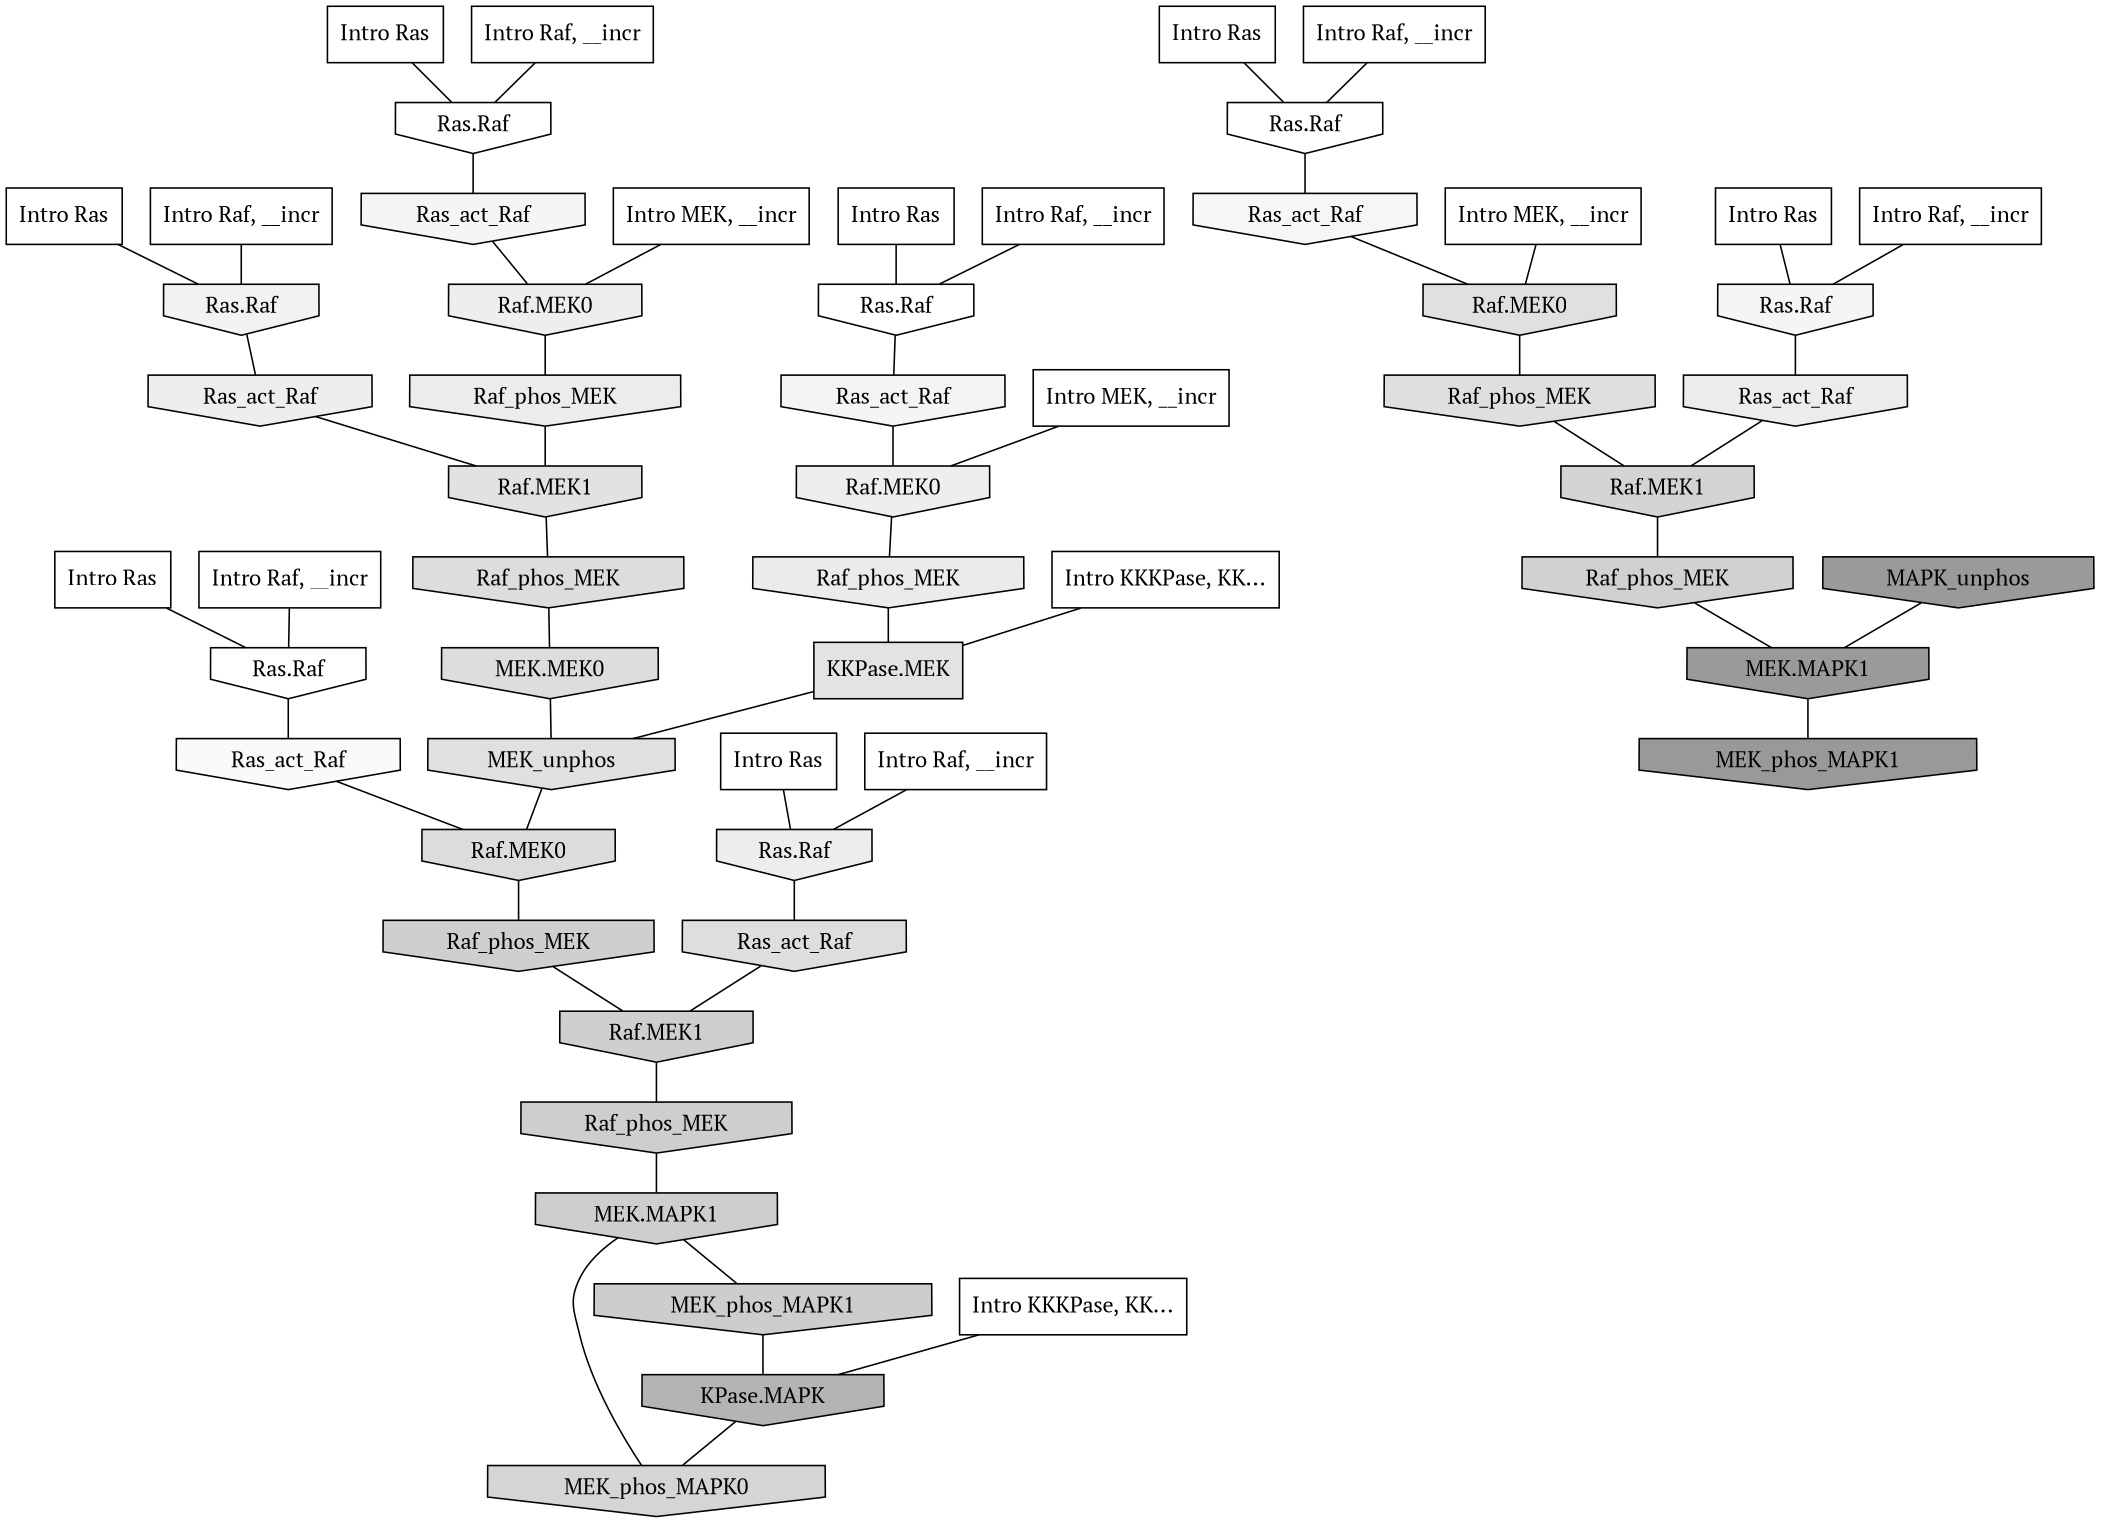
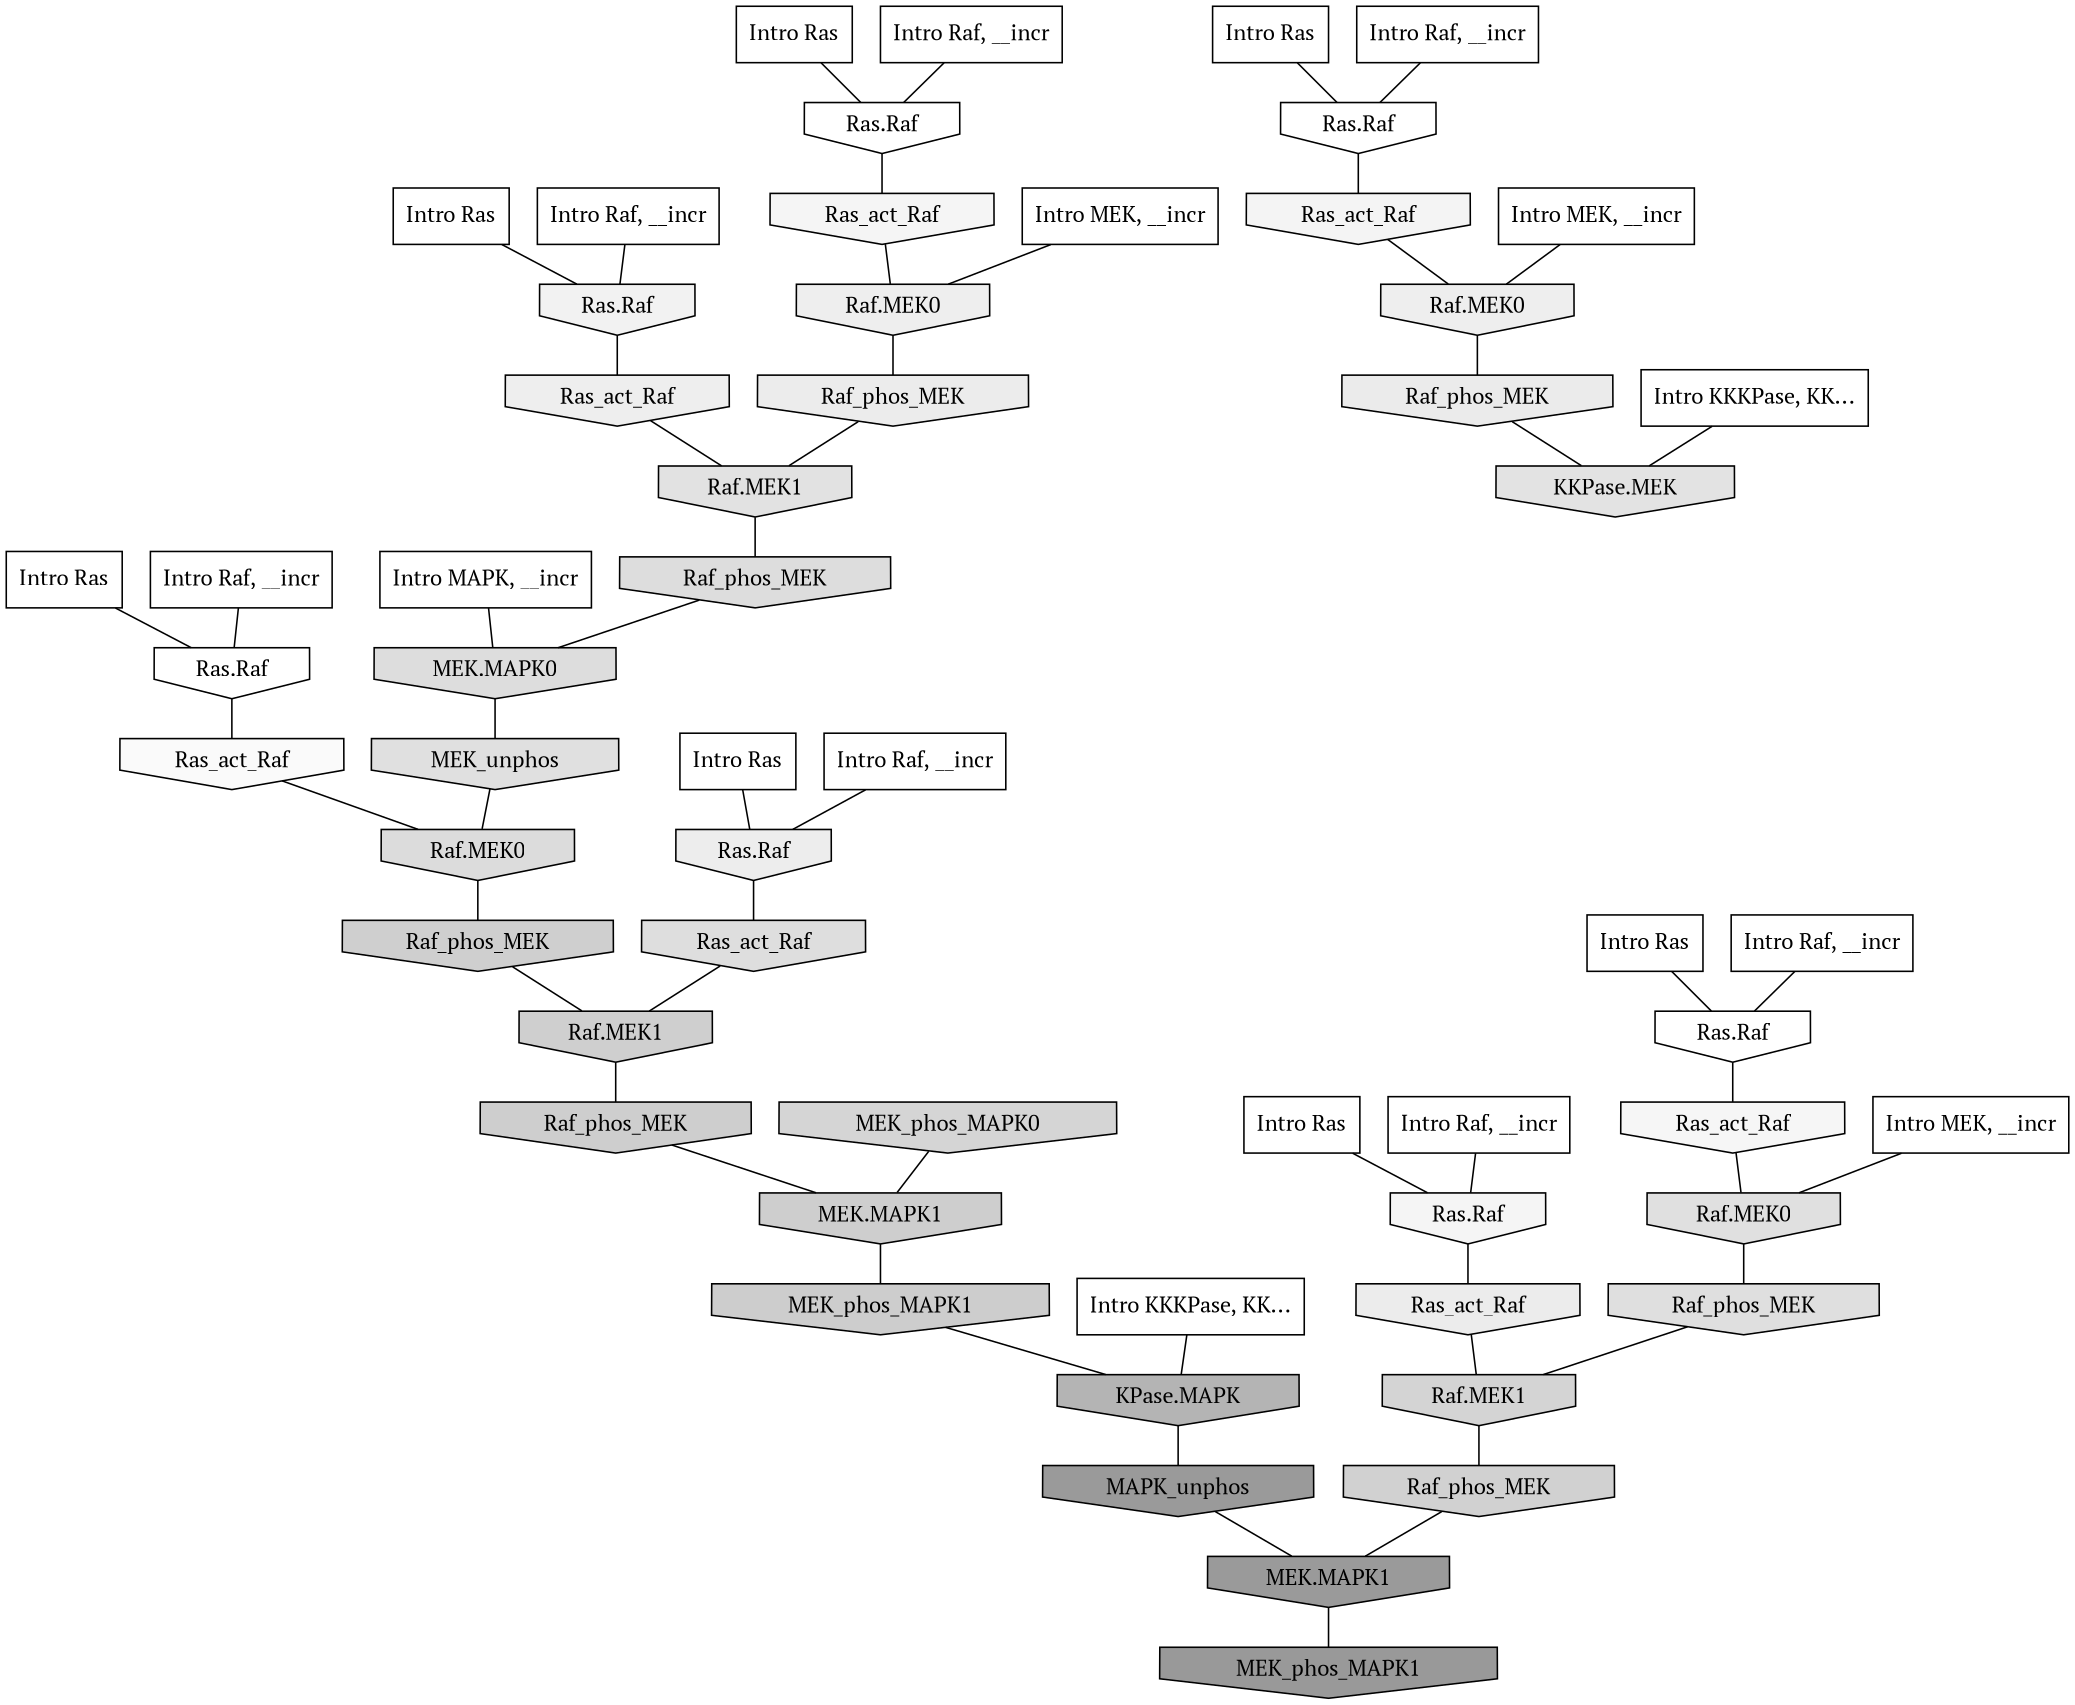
  digraph {
    fontname="PT Serif"
    rankdir=TB
    ranksep=0.30
    node [fillcolor="0.000 0.000 1.000" fontname="PT Serif" shape=invhouse style=filled]
    edge [color="0.000 0.000 0.000" dir=none fontname="PT Serif"]
    n1 [label="Intro Ras" shape=rectangle]
    n2 [fillcolor="0.000 0.000 0.999" label="Ras.Raf"]
    n3 [fillcolor="0.000 0.000 0.978" label=Ras_act_Raf]
    n4 [label="Intro Ras" shape=rectangle]
    n5 [fillcolor="0.000 0.000 0.926" label="Ras.Raf"]
    n6 [fillcolor="0.000 0.000 0.870" label=Ras_act_Raf]
    n7 [label="Intro Ras" shape=rectangle]
    n8 [fillcolor="0.000 0.000 0.948" label="Ras.Raf"]
    n9 [fillcolor="0.000 0.000 0.930" label=Ras_act_Raf]
    n10 [label="Intro Ras" shape=rectangle]
    n11 [label="Ras.Raf"]
    n12 [fillcolor="0.000 0.000 0.963" label=Ras_act_Raf]
    n13 [label="Intro Ras" shape=rectangle]
    n14 [label="Ras.Raf"]
    n15 [fillcolor="0.000 0.000 0.957" label=Ras_act_Raf]
    n16 [label="Intro Ras" shape=rectangle]
    n17 [fillcolor="0.000 0.000 0.959" label="Ras.Raf"]
    n18 [fillcolor="0.000 0.000 0.924" label=Ras_act_Raf]
    n19 [label="Intro Ras" shape=rectangle]
    n20 [label="Ras.Raf"]
    n21 [fillcolor="0.000 0.000 0.958" label=Ras_act_Raf]
    n22 [label="Intro Raf, __incr" shape=rectangle]
    n23 [label="Intro Raf, __incr" shape=rectangle]
    n24 [label="Intro Raf, __incr" shape=rectangle]
    n25 [label="Intro Raf, __incr" shape=rectangle]
    n26 [label="Intro Raf, __incr" shape=rectangle]
    n27 [label="Intro Raf, __incr" shape=rectangle]
    n28 [label="Intro Raf, __incr" shape=rectangle]
    n29 [label="Intro MEK, __incr" shape=rectangle]
    n30 [fillcolor="0.000 0.000 0.932" label="Raf.MEK0"]
    n31 [fillcolor="0.000 0.000 0.925" label=Raf_phos_MEK]
    n32 [label="Intro MEK, __incr" shape=rectangle]
    n33 [fillcolor="0.000 0.000 0.933" label="Raf.MEK0"]
    n34 [fillcolor="0.000 0.000 0.920" label=Raf_phos_MEK]
    n35 [label="Intro MEK, __incr" shape=rectangle]
    n36 [fillcolor="0.000 0.000 0.876" label="Raf.MEK0"]
    n37 [fillcolor="0.000 0.000 0.873" label=Raf_phos_MEK]
-   n39 [fillcolor="0.000 0.000 0.867" label="MEK.MEK0"]
+   n38 [label="Intro MAPK, __incr" shape=rectangle]
+   n39 [fillcolor="0.000 0.000 0.867" label="MEK.MAPK0"]
    n40 [fillcolor="0.000 0.000 0.876" label=MEK_unphos]
    n41 [label="Intro KKKPase, KK..." shape=rectangle]
-   n42 [fillcolor="0.000 0.000 0.887" label="KKPase.MEK" shape=box]
+   n42 [fillcolor="0.000 0.000 0.887" label="KKPase.MEK"]
    n43 [label="Intro KKKPase, KK..." shape=rectangle]
    n44 [fillcolor="0.000 0.000 0.705" label="KPase.MAPK"]
    n45 [fillcolor="0.000 0.000 0.605" label=MAPK_unphos]
    n46 [fillcolor="0.000 0.000 0.862" label="Raf.MEK0"]
    n47 [fillcolor="0.000 0.000 0.812" label=Raf_phos_MEK]
    n48 [fillcolor="0.000 0.000 0.831" label="Raf.MEK1"]
    n49 [fillcolor="0.000 0.000 0.883" label="Raf.MEK1"]
    n50 [fillcolor="0.000 0.000 0.867" label=Raf_phos_MEK]
    n51 [fillcolor="0.000 0.000 0.809" label="Raf.MEK1"]
    n52 [fillcolor="0.000 0.000 0.817" label=Raf_phos_MEK]
    n53 [fillcolor="0.000 0.000 0.806" label=Raf_phos_MEK]
    n54 [fillcolor="0.000 0.000 0.835" label=MEK_phos_MAPK0]
    n55 [fillcolor="0.000 0.000 0.806" label="MEK.MAPK1"]
    n56 [fillcolor="0.000 0.000 0.802" label=MEK_phos_MAPK1]
    n57 [fillcolor="0.000 0.000 0.605" label="MEK.MAPK1"]
    n58 [fillcolor="0.000 0.000 0.600" label=MEK_phos_MAPK1]
    n1 -> n2
    n2 -> n3
    n3 -> n46
    n4 -> n5
    n5 -> n6
    n6 -> n51
    n7 -> n8
    n8 -> n9
    n9 -> n49
    n10 -> n11
    n11 -> n12
    n12 -> n36
    n13 -> n14
    n14 -> n15
    n15 -> n33
    n16 -> n17
    n17 -> n18
    n18 -> n48
    n19 -> n20
    n20 -> n21
    n21 -> n30
    n22 -> n11
    n23 -> n2
    n24 -> n5
    n25 -> n17
    n26 -> n20
    n27 -> n14
    n28 -> n8
    n29 -> n30
    n30 -> n31
    n31 -> n49
    n32 -> n33
    n33 -> n34
    n34 -> n42
    n35 -> n36
    n36 -> n37
    n37 -> n48
+   n38 -> n39
    n39 -> n40
    n40 -> n46
    n41 -> n42
-   n42 -> n40
    n43 -> n44
-   n44 -> n54
+   n44 -> n45
    n45 -> n57
    n46 -> n47
    n47 -> n51
    n48 -> n52
    n49 -> n50
    n50 -> n39
    n51 -> n53
    n52 -> n57
    n53 -> n55
    n54 -> n55
    n55 -> n56
    n56 -> n44
    n57 -> n58
  }
